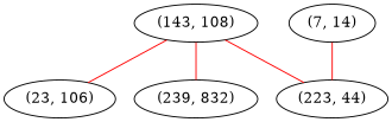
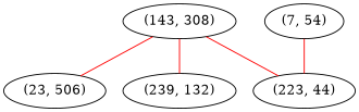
  graph {
    edge [color=red weight=1]
-   "(143, 108)"
-   "(23, 106)"
-   "(239, 132)" [label="(239, 832)"]
+   "(143, 108)" [label="(143, 308)"]
+   "(23, 106)" [label="(23, 506)"]
+   "(239, 132)"
    n4 [label="(223, 44)"]
-   "(7, 14)"
+   "(7, 14)" [label="(7, 54)"]
    "(143, 108)" -- "(23, 106)"
    "(143, 108)" -- "(239, 132)"
    "(143, 108)" -- n4
    "(7, 14)" -- n4
  }
